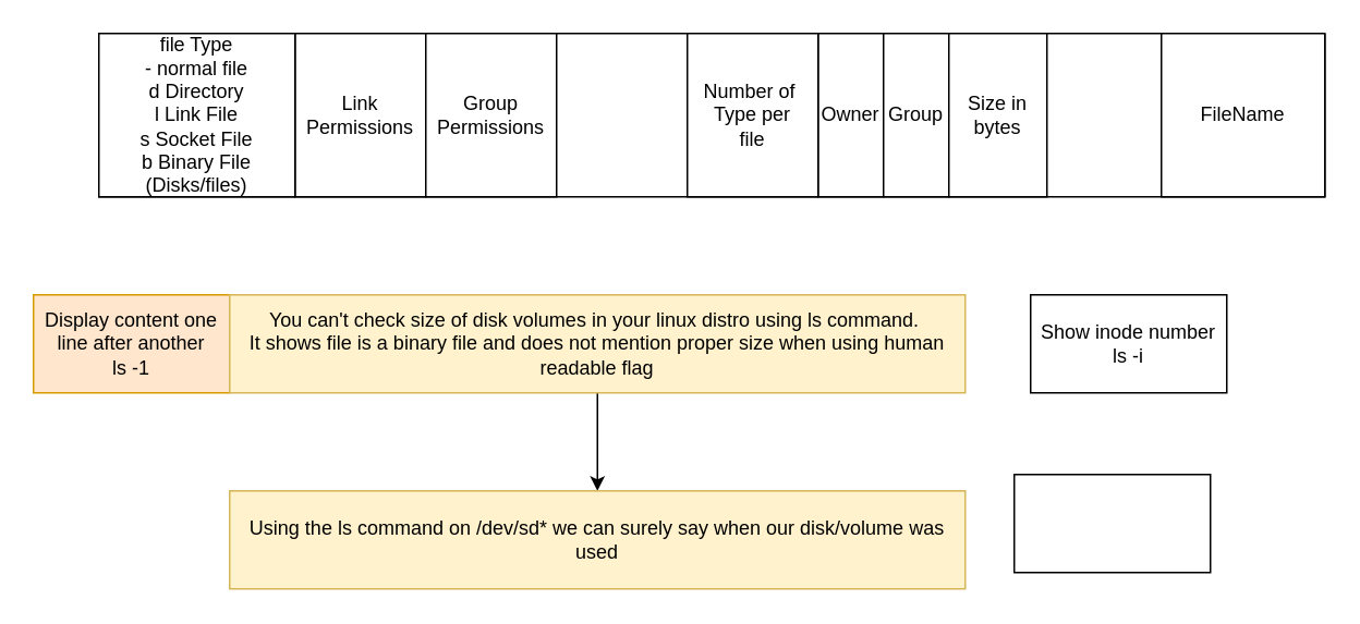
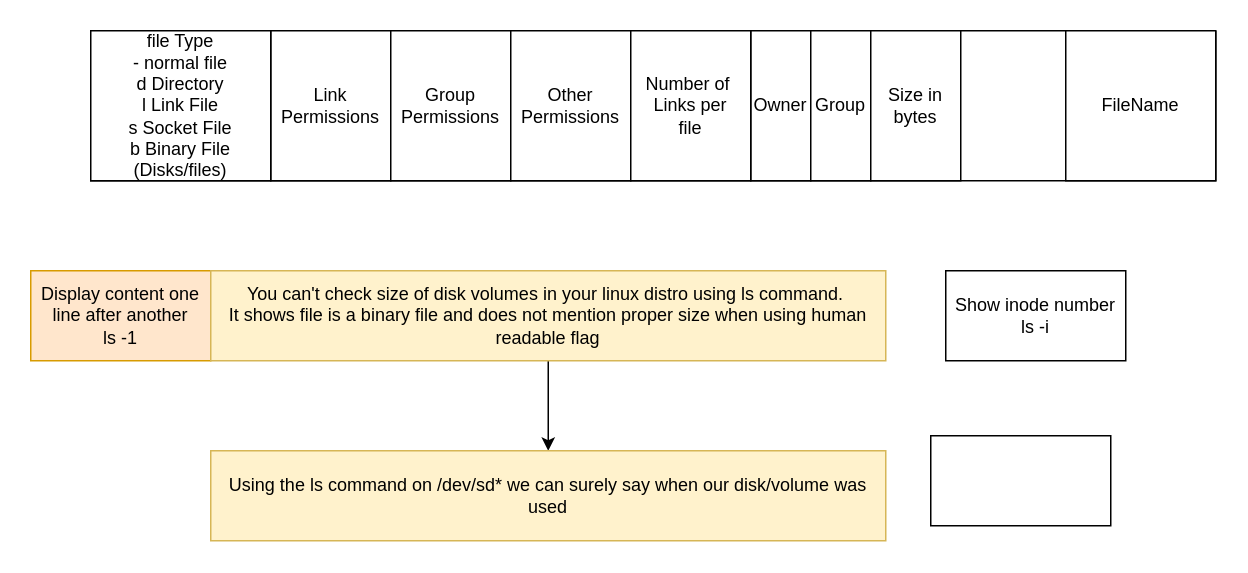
  <mxCell id="0" />
  <mxCell id="1" parent="0" />
  <mxCell id="2" value="" style="swimlane;startSize=0;" vertex="1" parent="1"><mxGeometry x="60" y="20" width="750" height="100" as="geometry" /></mxCell>
  <mxCell id="3" value="Link&lt;div&gt;Permissions&lt;/div&gt;" style="rounded=0;whiteSpace=wrap;html=1;" vertex="1" parent="2"><mxGeometry x="120" width="80" height="100" as="geometry" /></mxCell>
  <mxCell id="4" value="&lt;div&gt;Group&lt;/div&gt;&lt;div&gt;Permissions&lt;/div&gt;" style="rounded=0;whiteSpace=wrap;html=1;" vertex="1" parent="2"><mxGeometry x="200" width="80" height="100" as="geometry" /></mxCell>
+ <mxCell id="5" value="&lt;div&gt;Other&lt;/div&gt;&lt;div&gt;Permissions&lt;/div&gt;" style="rounded=0;whiteSpace=wrap;html=1;" vertex="1" parent="2"><mxGeometry x="280" width="80" height="100" as="geometry" /></mxCell>
  <mxCell id="6" value="file Type&lt;div&gt;- normal file&lt;/div&gt;&lt;div&gt;d Directory&lt;/div&gt;&lt;div&gt;l Link File&lt;/div&gt;&lt;div&gt;s Socket File&lt;/div&gt;&lt;div&gt;b Binary File (Disks/files)&lt;/div&gt;" style="whiteSpace=wrap;html=1;" vertex="1" parent="2"><mxGeometry width="120" height="100" as="geometry" /></mxCell>
  <mxCell id="7" value="Owner" style="whiteSpace=wrap;html=1;" vertex="1" parent="2"><mxGeometry x="440" width="40" height="100" as="geometry" /></mxCell>
  <mxCell id="8" value="Group" style="whiteSpace=wrap;html=1;" vertex="1" parent="2"><mxGeometry x="480" width="40" height="100" as="geometry" /></mxCell>
- <mxCell id="9" value="Number of&amp;nbsp;&lt;div&gt;Type per&lt;/div&gt;&lt;div&gt;file&lt;/div&gt;" style="whiteSpace=wrap;html=1;" vertex="1" parent="2"><mxGeometry x="360" width="80" height="100" as="geometry" /></mxCell>
+ <mxCell id="9" value="Number of&amp;nbsp;&lt;div&gt;Links per&lt;/div&gt;&lt;div&gt;file&lt;/div&gt;" style="whiteSpace=wrap;html=1;" vertex="1" parent="2"><mxGeometry x="360" width="80" height="100" as="geometry" /></mxCell>
  <mxCell id="10" value="Size in&lt;div&gt;bytes&lt;/div&gt;" style="whiteSpace=wrap;html=1;" vertex="1" parent="2"><mxGeometry x="520" width="60" height="100" as="geometry" /></mxCell>
  <mxCell id="11" value="FileName" style="whiteSpace=wrap;html=1;" vertex="1" parent="1"><mxGeometry x="710" y="20" width="100" height="100" as="geometry" /></mxCell>
  <mxCell id="12" value="Display content one&lt;div&gt;line after another&lt;/div&gt;&lt;div&gt;ls -1&lt;/div&gt;" style="rounded=0;whiteSpace=wrap;html=1;fillColor=#ffe6cc;strokeColor=#d79b00;" vertex="1" parent="1"><mxGeometry y="180" width="120" height="60" as="geometry" x="20" /></mxCell>
  <mxCell id="13" value="" style="edgeStyle=orthogonalEdgeStyle;rounded=0;orthogonalLoop=1;jettySize=auto;html=1;" edge="1" parent="1" source="14" target="15"><mxGeometry relative="1" as="geometry" /></mxCell>
  <mxCell id="14" value="You can't check size of disk volumes in your linux distro using ls command.&amp;nbsp;&lt;div&gt;It shows file is a binary file and does not mention proper size when using human&lt;/div&gt;&lt;div&gt;readable flag&lt;/div&gt;" style="rounded=0;whiteSpace=wrap;html=1;fillColor=#fff2cc;strokeColor=#d6b656;" vertex="1" parent="1"><mxGeometry x="140" y="180" width="450" height="60" as="geometry" /></mxCell>
  <mxCell id="15" value="Using the ls command on /dev/sd* we can surely say when our disk/volume was&lt;div&gt;used&lt;/div&gt;" style="whiteSpace=wrap;html=1;fillColor=#fff2cc;strokeColor=#d6b656;rounded=0;" vertex="1" parent="1"><mxGeometry x="140" y="300" width="450" height="60" as="geometry" /></mxCell>
  <mxCell id="16" value="" style="rounded=0;whiteSpace=wrap;html=1;" vertex="1" parent="1"><mxGeometry x="620" y="290" width="120" height="60" as="geometry" /></mxCell>
  <mxCell id="17" value="Show inode number&lt;div&gt;ls -i&lt;/div&gt;" style="rounded=0;whiteSpace=wrap;html=1;" vertex="1" parent="1"><mxGeometry x="630" y="180" width="120" height="60" as="geometry" /></mxCell>
